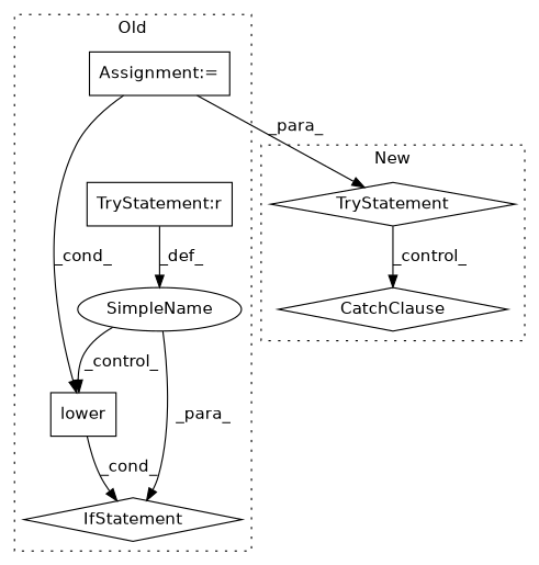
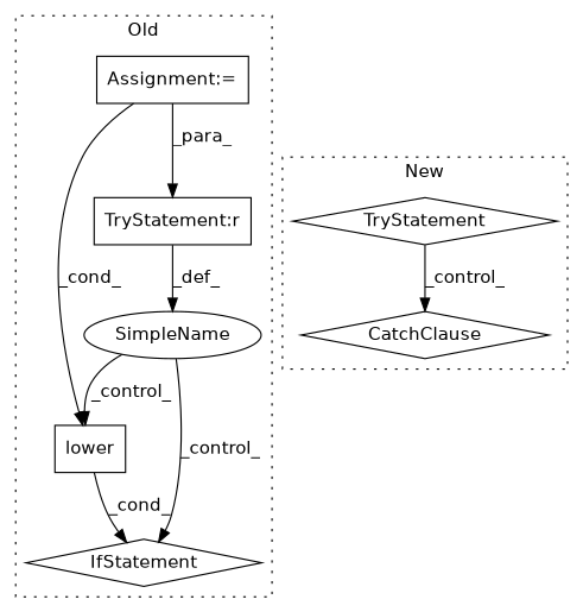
  digraph {
    fontname="DejaVu Sans"
    node [fontname="DejaVu Sans" l=4 shape=box]
    edge [fontname="DejaVu Sans"]
    n1 [a=32 l=7 label=lower s=6152]
    n2 [a=25 l="4,2" label=IfStatement s="6169,6201" shape=diamond]
    n3 [a=42 label=SimpleName shape=ellipse l=""]
    n4 [a=27 label="TryStatement:r" s=6021]
    n5 [a=7 l=1 label="Assignment:=" s=5925]
    n6 [a=54 label=TryStatement s=5783 shape=diamond]
    n7 [a=12 l="13,2" label=CatchClause s="5863,5898" shape=diamond]
    subgraph cluster_1 {
      label=Old
      style=dotted
      n1
      n2
      n3
      n4
      n5
    }
    subgraph cluster_2 {
      label=New
      style=dotted
      n6
      n7
    }
    n1 -> n2 [label=_cond_]
    n3 -> n1 [label=_control_]
-   n3 -> n2 [label=_para_]
+   n3 -> n2 [label=_control_]
    n4 -> n3 [label=_def_]
    n5 -> n1 [label=_cond_]
-   n5 -> n6 [label=_para_]
+   n5 -> n4 [label=_para_]
    n6 -> n7 [label=_control_]
  }
